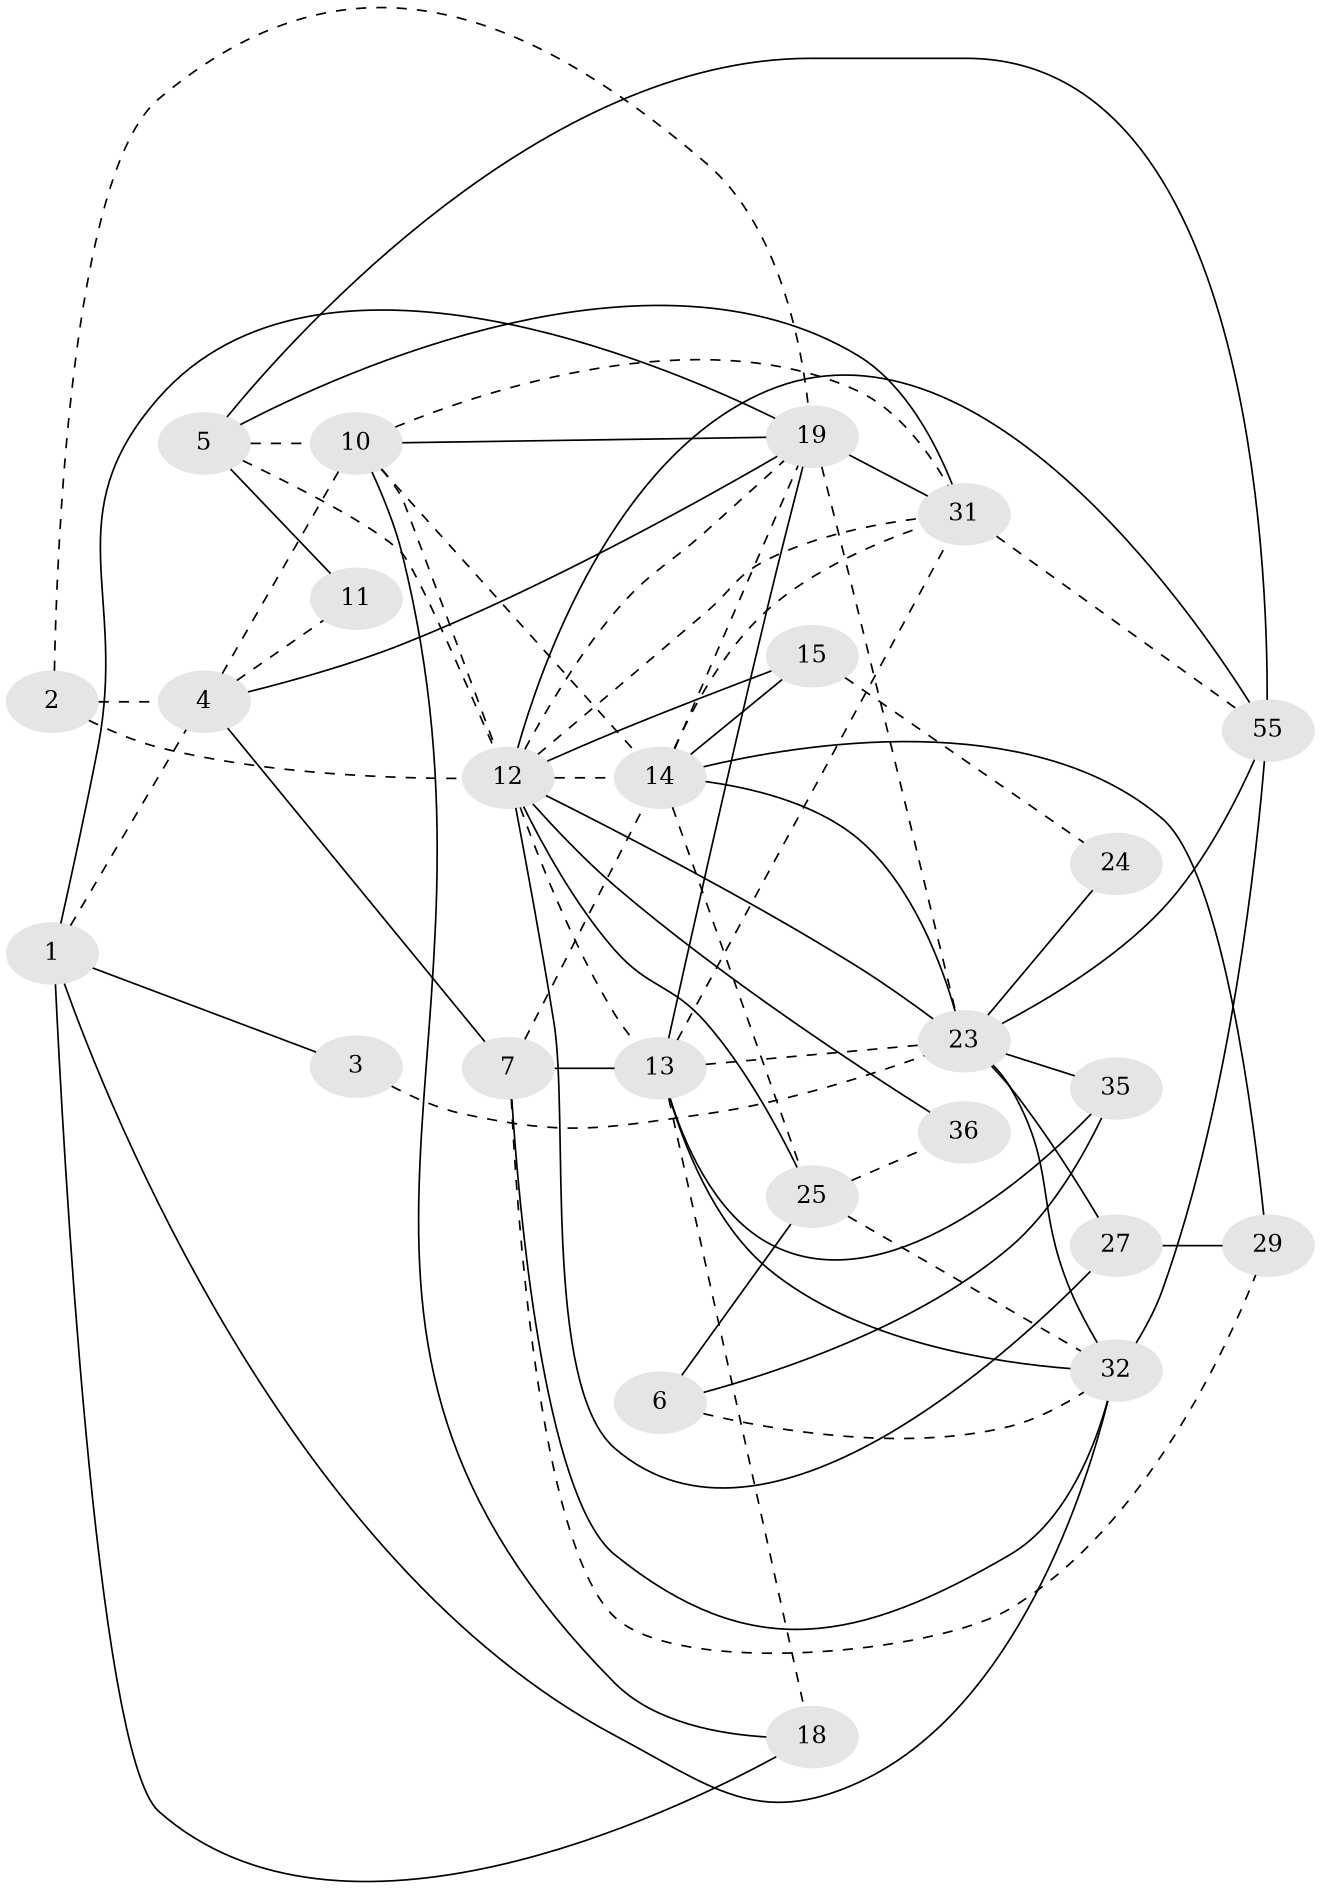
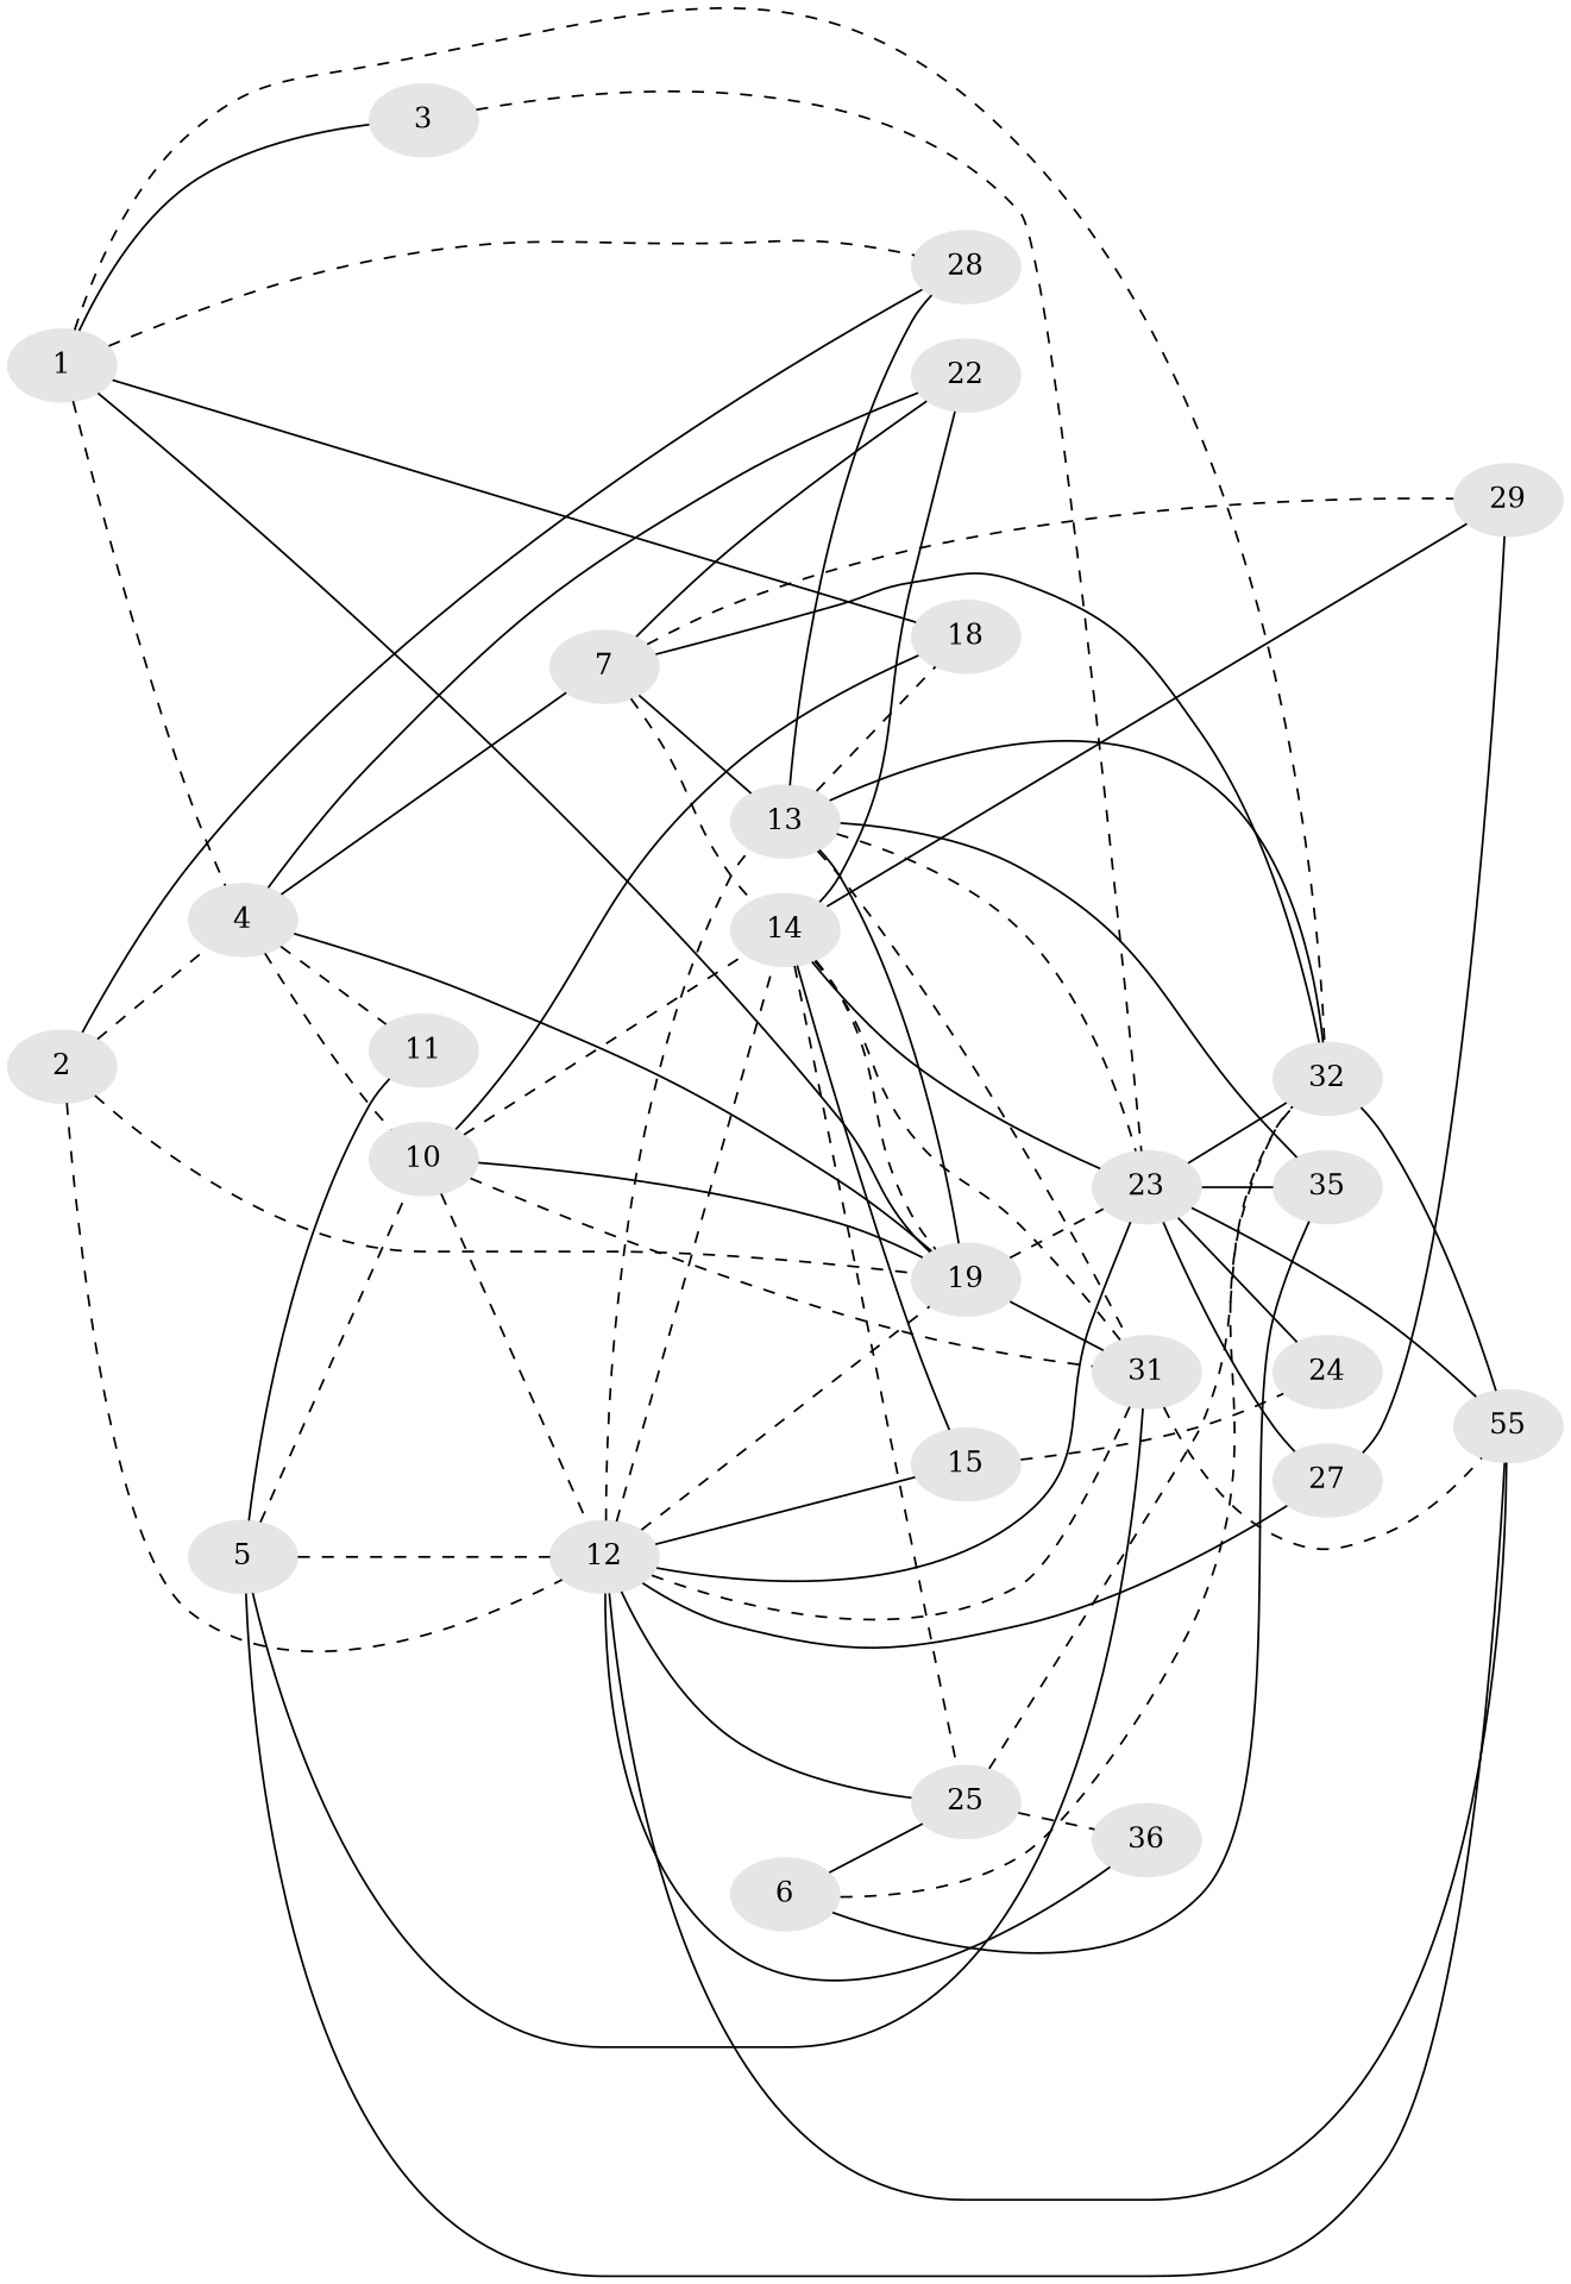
  graph {
    rankdir=LR
    node [color=gray90 style=filled]
    edge [style=solid]
    1 [super="+9"]
    3
    4 [super="+48+8"]
    18
    19 [super="+34+40+52"]
+   28
    32 [super="+45"]
    23 [super="+49+43"]
    7 [super="+21"]
    10 [super="+30+54"]
    11
+   22
    31 [super="+41"]
    55
    2
    12 [super="+33+56+50+20"]
    25
    13 [super="+42+26"]
    14 [super="+17+37+38"]
    15
    27
    36
    35
    24
    29
    5 [super="+53"]
    6 [super="+47"]
    1 -- 3
    1 -- 4 [style=dashed weight=2]
    1 -- 18
    1 -- 19
-   1 -- 32
+   1 -- 28 [style=dashed]
+   1 -- 32 [style=dashed]
    3 -- 23 [style=dashed]
    4 -- 19
    4 -- 7
    4 -- 10 [style=dashed]
    4 -- 11 [style=dashed]
+   4 -- 22
    19 -- 23 [style=dashed]
    19 -- 31
    32 -- 55 [weight=2]
    23 -- 32
    23 -- 55
    23 -- 27
    23 -- 35 [weight=2]
    23 -- 24
    7 -- 32
+   7 -- 22
    7 -- 13
    7 -- 14 [style=dashed]
    7 -- 29 [style=dashed]
    10 -- 18
    10 -- 19 [weight=2]
    10 -- 31 [style=dashed]
    10 -- 12 [style=dashed]
    10 -- 14 [style=dashed weight=2]
    31 -- 55 [style=dashed]
    2 -- 4 [style=dashed]
    2 -- 19 [style=dashed]
+   2 -- 28
    2 -- 12 [style=dashed]
    12 -- 19 [style=dashed]
    12 -- 23 [weight=2]
    12 -- 31 [style=dashed]
    12 -- 55
    12 -- 25
    12 -- 13 [style=dashed]
    12 -- 14 [style=dashed weight=2]
    12 -- 15
    12 -- 27
    12 -- 36
    25 -- 32 [style=dashed]
    25 -- 36 [style=dashed]
    13 -- 18 [style=dashed]
    13 -- 19
+   13 -- 28
    13 -- 32
    13 -- 23 [style=dashed weight=2]
    13 -- 31 [style=dashed]
    13 -- 35
    14 -- 19 [style=dashed]
    14 -- 23
+   14 -- 22
    14 -- 31 [style=dashed]
    14 -- 25 [style=dashed]
    14 -- 15
    14 -- 29
    15 -- 24 [style=dashed]
    27 -- 29
    5 -- 10 [style=dashed]
    5 -- 11
    5 -- 31
    5 -- 55
    5 -- 12 [style=dashed]
    6 -- 32 [style=dashed]
    6 -- 25
    6 -- 35
  }
